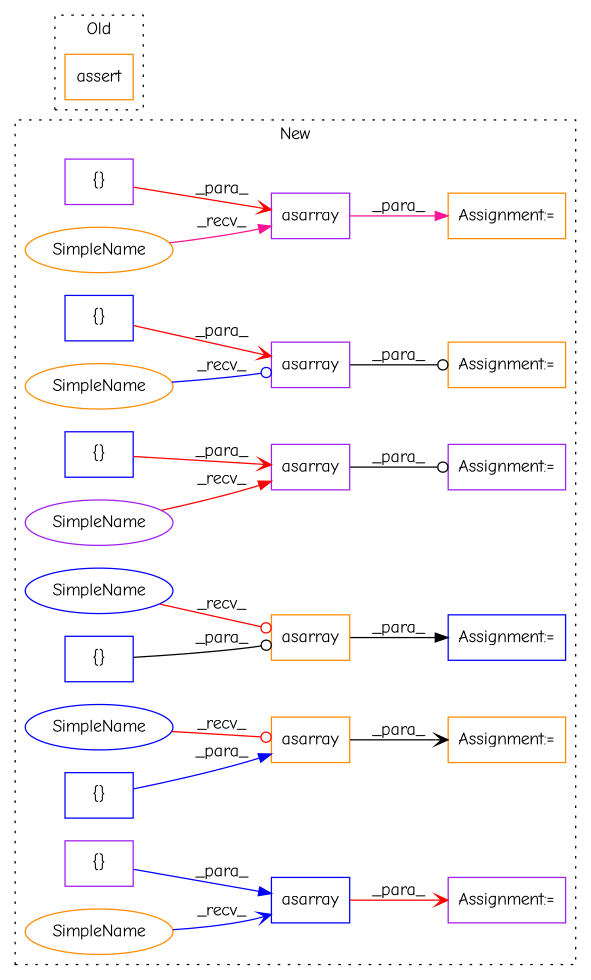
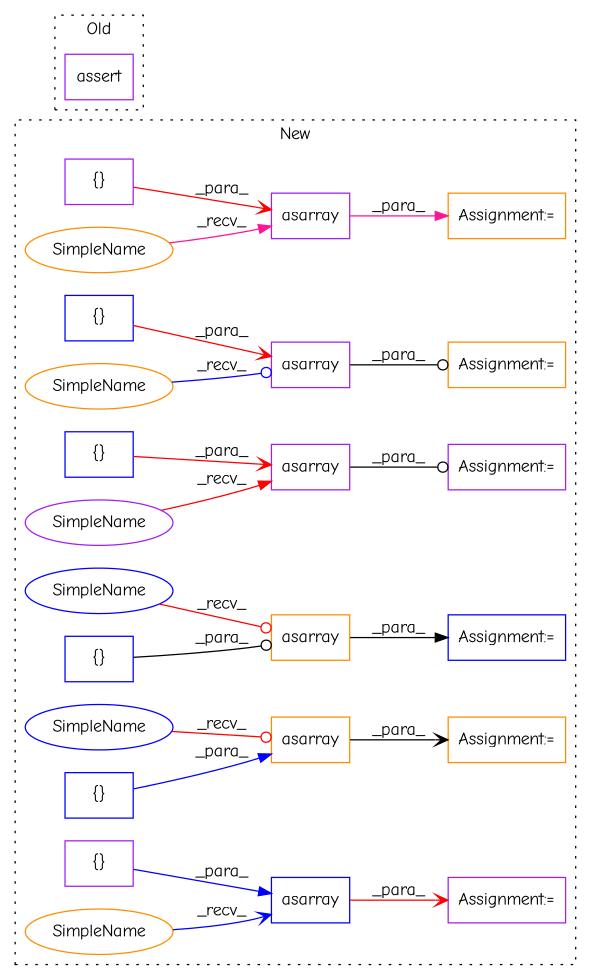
  digraph {
    rankdir=LR
    fontname="Comic Neue"
    node [a=32 l="8,1" shape=box color=darkorange fontname="Comic Neue"]
    edge [color=red arrowhead=odot fontname="Comic Neue"]
    n1 [label=asarray s="7992,8340" color=purple]
    n2 [a=7 l=1 label="Assignment:=" s=7985 color=purple]
    n3 [label=asarray s="5517,5847" color=purple]
    n4 [a=7 l=1 label="Assignment:=" s=5510]
    n5 [a=4 l="1,1" label="{}" s="8011,8339" color=blue]
    n6 [label=asarray s="6041,6370" color=purple]
    n7 [a=4 l="1,1" label="{}" s="5536,5846" color=blue]
    n8 [label=asarray s="7255,7584" color=blue]
    n9 [a=4 l="1,1" label="{}" s="7274,7583" color=purple]
    n10 [label=asarray s="8534,8857"]
    n11 [a=4 l="1,1" label="{}" s="6060,6369" color=purple]
    n12 [label=asarray s="6731,7061"]
    n13 [a=4 l="1,1" label="{}" s="8553,8856" color=blue]
    n14 [a=7 l=1 label="Assignment:=" s=8527]
    n15 [a=4 l="1,1" label="{}" s="6750,7060" color=blue]
    n16 [a=7 l=1 label="Assignment:=" s=6034]
    n17 [a=7 l=1 label="Assignment:=" s=7248 color=purple]
    n18 [a=7 l=1 label="Assignment:=" s=6724 color=blue]
    n19 [a=42 l=5 label=SimpleName s=6035 shape=ellipse]
    n20 [a=42 l=5 label=SimpleName s=6725 shape=ellipse color=blue]
    n21 [a=42 l=5 label=SimpleName s=8528 shape=ellipse color=blue]
    n22 [a=42 l=5 label=SimpleName s=5511 shape=ellipse]
    n23 [a=42 l=5 label=SimpleName s=7986 shape=ellipse color=purple]
    n24 [a=42 l=5 label=SimpleName s=7249 shape=ellipse]
-   n25 [l="15,1" label=assert s="5989,6022"]
+   n25 [l="15,1" label=assert s="5989,6022" color=purple]
    subgraph cluster_1 {
      label=New
      style=dotted
      n1
      n2
      n3
      n4
      n5
      n6
      n7
      n8
      n9
      n10
      n11
      n12
      n13
      n14
      n15
      n16
      n17
      n18
      n19
      n20
      n21
      n22
      n23
      n24
    }
    subgraph cluster_2 {
      label=Old
      style=dotted
      n25
    }
    n1 -> n2 [label=_para_ color=black]
    n3 -> n4 [label=_para_ color=black]
    n5 -> n1 [label=_para_ arrowhead=vee]
    n6 -> n16 [label=_para_ color=deeppink arrowhead=normal]
    n7 -> n3 [label=_para_ arrowhead=vee]
    n8 -> n17 [label=_para_ arrowhead=vee]
    n9 -> n8 [label=_para_ color=blue arrowhead=normal]
    n10 -> n14 [label=_para_ color=black arrowhead=vee]
    n11 -> n6 [label=_para_ arrowhead=vee]
    n12 -> n18 [label=_para_ color=black arrowhead=normal]
    n13 -> n10 [label=_para_ color=blue arrowhead=normal]
    n15 -> n12 [label=_para_ color=black]
    n19 -> n6 [label=_recv_ color=deeppink arrowhead=normal]
    n20 -> n12 [label=_recv_]
    n21 -> n10 [label=_recv_]
    n22 -> n3 [label=_recv_ color=blue]
    n23 -> n1 [label=_recv_ arrowhead=normal]
    n24 -> n8 [label=_recv_ color=blue arrowhead=vee]
  }
